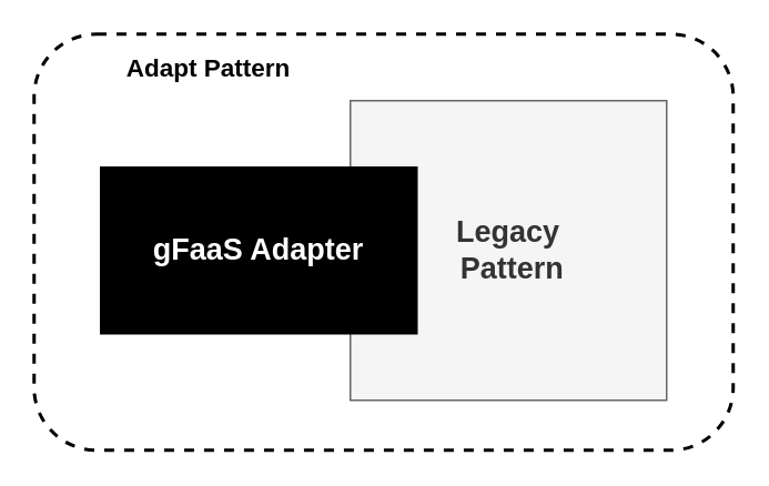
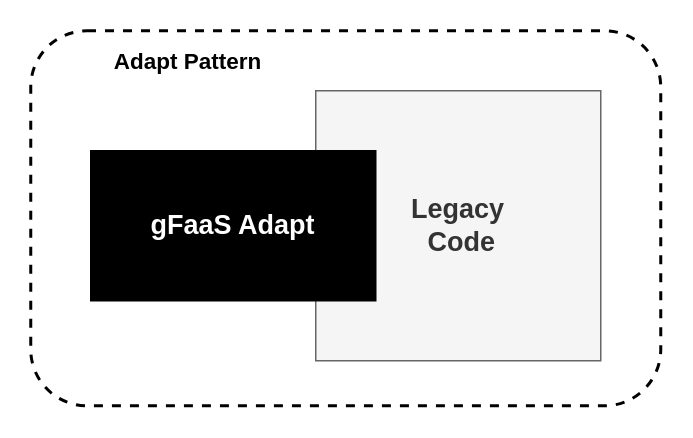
  <mxCell id="0" />
  <mxCell id="1" parent="0" />
  <mxCell id="2" value="" style="rounded=1;whiteSpace=wrap;html=1;fillColor=none;dashed=1;strokeWidth=2;" vertex="1" parent="1"><mxGeometry x="20" y="20" width="420" height="250" as="geometry" /></mxCell>
- <mxCell id="3" value="&lt;b&gt;&lt;font style=&quot;font-size: 18px;&quot;&gt;Legacy&lt;br&gt;&amp;nbsp;Pattern&lt;/font&gt;&lt;/b&gt;" style="rounded=0;whiteSpace=wrap;html=1;fillColor=#f5f5f5;fontColor=#333333;strokeColor=#666666;" vertex="1" parent="1"><mxGeometry x="210" y="60" width="190" height="180" as="geometry" /></mxCell>
- <mxCell id="4" value="&lt;font color=&quot;#ffffff&quot; style=&quot;font-size: 18px;&quot;&gt;&lt;b&gt;gFaaS Adapter&lt;/b&gt;&lt;/font&gt;" style="rounded=0;whiteSpace=wrap;html=1;fillColor=#000000;" vertex="1" parent="1"><mxGeometry x="60" y="100" width="190" height="100" as="geometry" /></mxCell>
+ <mxCell id="3" value="&lt;b&gt;&lt;font style=&quot;font-size: 18px;&quot;&gt;Legacy&lt;br&gt;&amp;nbsp;Code&lt;/font&gt;&lt;/b&gt;" style="rounded=0;whiteSpace=wrap;html=1;fillColor=#f5f5f5;fontColor=#333333;strokeColor=#666666;" vertex="1" parent="1"><mxGeometry x="210" y="60" width="190" height="180" as="geometry" /></mxCell>
+ <mxCell id="4" value="&lt;font color=&quot;#ffffff&quot; style=&quot;font-size: 18px;&quot;&gt;&lt;b&gt;gFaaS Adapt&lt;/b&gt;&lt;/font&gt;" style="rounded=0;whiteSpace=wrap;html=1;fillColor=#000000;" vertex="1" parent="1"><mxGeometry x="60" y="100" width="190" height="100" as="geometry" /></mxCell>
  <mxCell id="5" value="&lt;span style=&quot;font-size: 15px;&quot;&gt;&lt;b&gt;Adapt Pattern&lt;/b&gt;&lt;/span&gt;" style="text;html=1;strokeColor=none;fillColor=none;align=center;verticalAlign=middle;whiteSpace=wrap;rounded=0;" vertex="1" parent="1"><mxGeometry x="55" y="25" width="140" height="30" as="geometry" /></mxCell>
